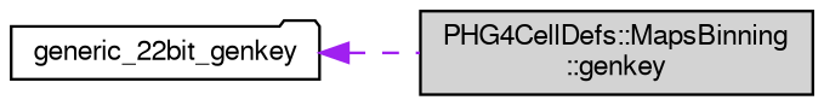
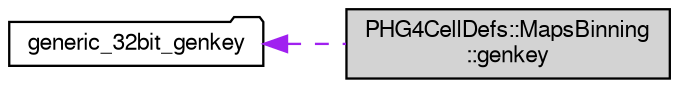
  digraph {
    rankdir=LR
    node [color=black fontname=FreeSans fontsize=10 style=filled]
-   n1 [fillcolor=white fontcolor=black height=0.2 label=generic_22bit_genkey shape=folder width=0.4]
+   n1 [fillcolor=white fontcolor=black height=0.2 label=generic_32bit_genkey shape=folder width=0.4]
    n2 [height=0.2 label="PHG4CellDefs::MapsBinning\l::genkey" shape=box width=0.4 fillcolor=lightgrey]
    n1 -> n2 [color=purple dir=back fontname=FreeSans fontsize=10 labelfontname=FreeSans labelfontsize=10 style=dashed]
  }
